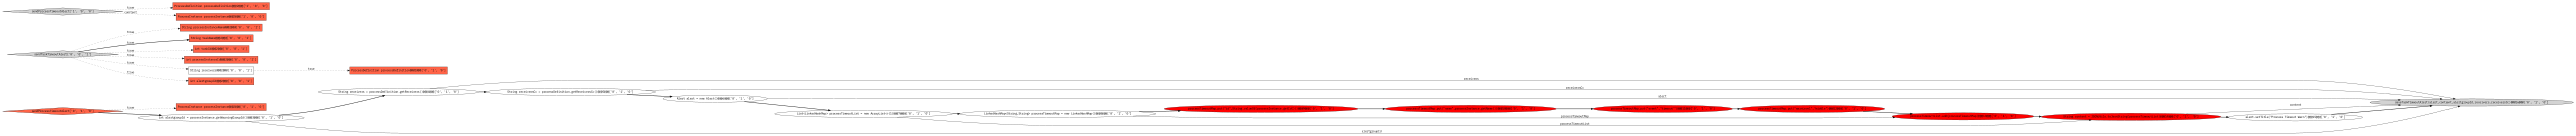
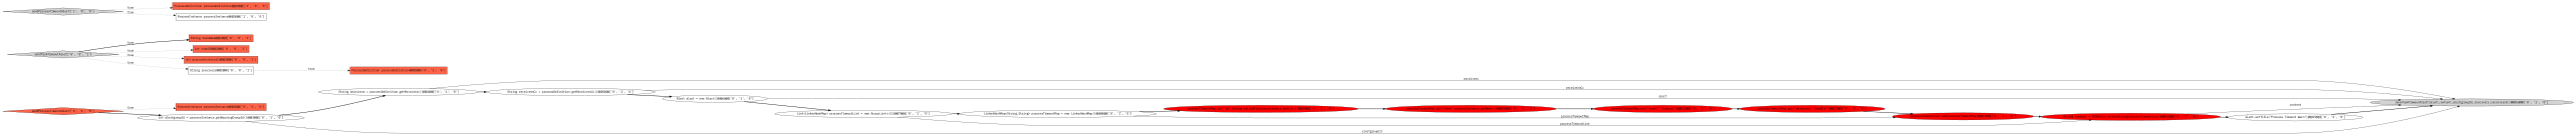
  digraph {
    fontname="IBM Plex Mono"
    rankdir=LR
    node [fillcolor=tomato fontname="IBM Plex Mono" shape=ellipse style=filled]
    edge [fontname="IBM Plex Mono" style=bold]
    n1 [fillcolor=red label="processTimeoutMap.put(\"id\",String.valueOf(processInstance.getId()))@@@9@@@['0', '1', '0']"]
    n2 [fillcolor=red label="processTimeoutMap.put(\"name\",processInstance.getName())@@@10@@@['0', '1', '0']"]
    n3 [fillcolor=red label="processTimeoutMap.put(\"event\",\"timeout\")@@@11@@@['0', '1', '0']"]
    n4 [fillcolor=white label="String receivers = processDefinition.getReceivers()@@@4@@@['0', '1', '0']"]
    n5 [fillcolor=lightgray label="saveTaskTimeoutAlert(alert,content,alertgroupId,receivers,receiversCc)@@@16@@@['0', '1', '0']"]
    n6 [fillcolor=white label="String receiversCc = processDefinition.getReceiversCc()@@@5@@@['0', '1', '0']"]
    n7 [fillcolor=white label="Alert alert = new Alert()@@@6@@@['0', '1', '0']"]
    n8 [fillcolor=lightgray label="sendTaskTimeoutAlert['0', '0', '1']" shape=diamond]
-   n9 [label="String processInstanceName@@@2@@@['0', '0', '1']" shape=box]
    n10 [label="String taskName@@@2@@@['0', '0', '1']" shape=box]
    n11 [label="int taskId@@@2@@@['0', '0', '1']" shape=box]
    n12 [label="int processInstanceId@@@2@@@['0', '0', '1']" shape=box]
    n13 [fillcolor=white label="String receivers@@@2@@@['0', '0', '1']" shape=box]
-   n14 [label="int alertgroupId@@@2@@@['0', '0', '1']" shape=box]
    n15 [label="ProcessDefinition processDefinition@@@2@@@['0', '1', '0']" shape=box]
    n16 [fillcolor=red label="processTimeoutMap.put(\"warnLevel\",\"middle\")@@@12@@@['0', '1', '0']"]
    n17 [fillcolor=red label="processTimeoutList.add(processTimeoutMap)@@@13@@@['0', '1', '0']"]
    n18 [fillcolor=lightgray label="sendProcessTimeoutAlert['1', '0', '0']" shape=diamond]
    n19 [label="ProcessDefinition processDefinition@@@2@@@['1', '0', '0']" shape=box]
-   n20 [label="ProcessInstance processInstance@@@2@@@['1', '0', '0']" shape=box]
+   n20 [fillcolor=white label="ProcessInstance processInstance@@@2@@@['1', '0', '0']" shape=box]
    n21 [fillcolor=white label="List<LinkedHashMap> processTimeoutList = new ArrayList<>(1)@@@7@@@['0', '1', '0']"]
    n22 [fillcolor=white label="LinkedHashMap<String,String> processTimeoutMap = new LinkedHashMap()@@@8@@@['0', '1', '0']"]
    n23 [fillcolor=red label="String content = JSONUtils.toJsonString(processTimeoutList)@@@14@@@['0', '1', '0']"]
    n24 [fillcolor=white label="alert.setTitle(\"Process Timeout Warn\")@@@15@@@['0', '1', '0']"]
    n25 [label="ProcessInstance processInstance@@@2@@@['0', '1', '0']" shape=box]
    n26 [fillcolor=white label="int alertgroupId = processInstance.getWarningGroupId()@@@3@@@['0', '1', '0']"]
    n27 [label="sendProcessTimeoutAlert['0', '1', '0']" shape=diamond]
    n1 -> n2
    n2 -> n3
    n3 -> n16
    n4 -> n5 [label=receivers style=solid]
    n4 -> n6
    n6 -> n5 [label=receiversCc style=solid]
    n6 -> n7
    n7 -> n5 [label=alert style=solid]
    n7 -> n21
-   n8 -> n9 [label=true style=dotted]
    n8 -> n10 [label=true]
    n8 -> n11 [label=true style=dotted]
    n8 -> n12 [label=true style=dotted]
    n8 -> n13 [label=true style=dotted]
-   n8 -> n14 [label=true style=dotted]
    n13 -> n15 [label=true style=dotted]
    n16 -> n17
    n17 -> n23
    n18 -> n19 [label=true style=dotted]
-   n18 -> n20 [label=content style=dotted]
+   n18 -> n20 [label=true style=dotted]
    n21 -> n22
    n21 -> n23 [label=processTimeoutList style=solid]
    n22 -> n1
    n22 -> n17 [label=processTimeoutMap style=solid]
    n23 -> n5 [label=content style=solid]
    n23 -> n24
    n24 -> n5
    n26 -> n4
    n26 -> n5 [label=alertgroupId style=solid]
    n27 -> n25 [label=true style=dotted]
    n27 -> n26
  }
